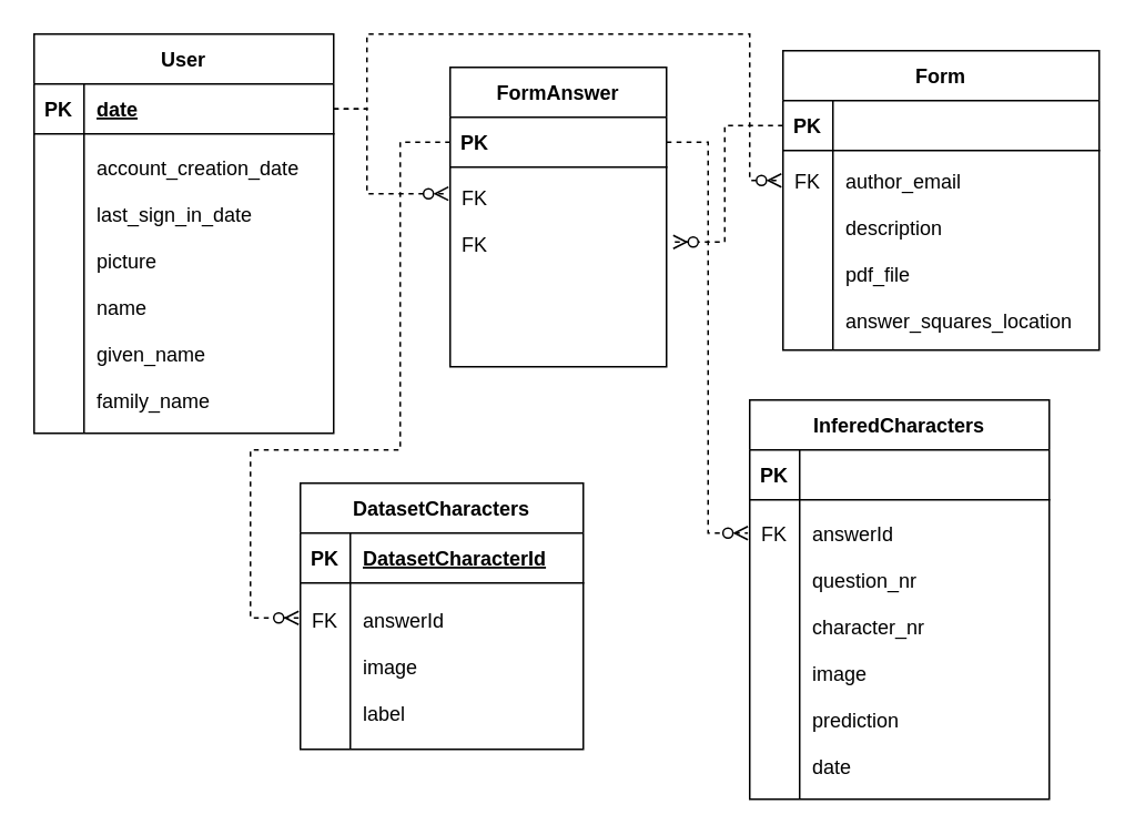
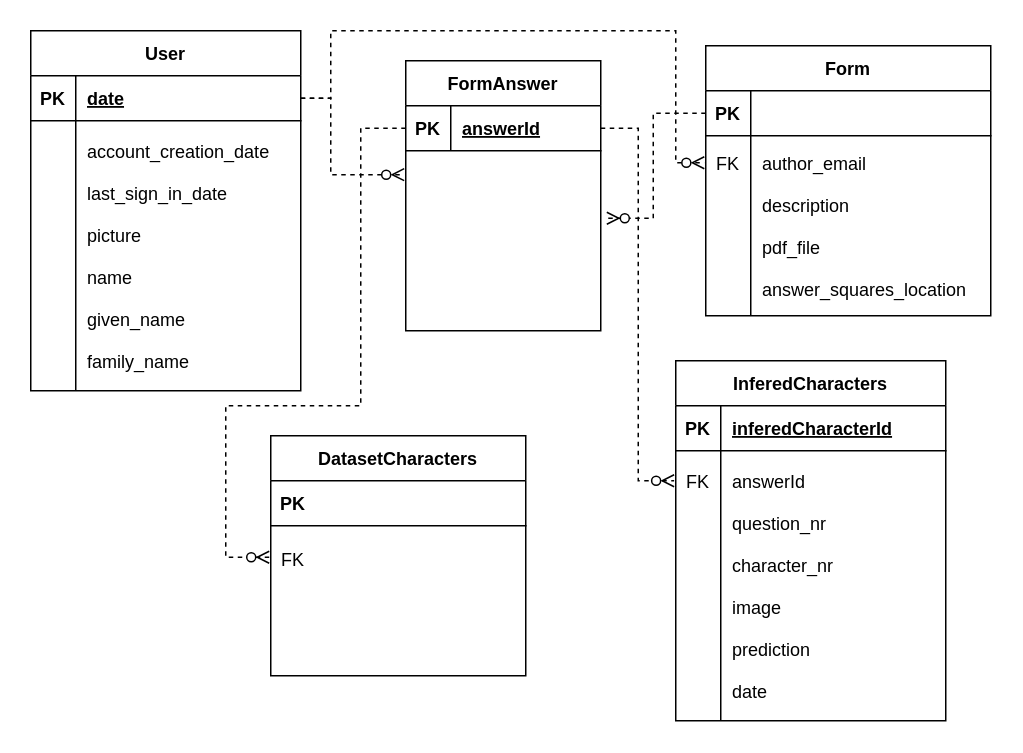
  <mxCell id="0" />
  <mxCell id="1" parent="0" />
  <mxCell id="2" value="User" style="shape=table;startSize=30;container=1;collapsible=1;childLayout=tableLayout;fixedRows=1;rowLines=0;fontStyle=1;align=center;resizeLast=1;" parent="1" vertex="1"><mxGeometry x="20" y="20" width="180" height="240" as="geometry" /></mxCell>
  <mxCell id="3" value="" style="shape=partialRectangle;collapsible=0;dropTarget=0;pointerEvents=0;fillColor=none;points=[[0,0.5],[1,0.5]];portConstraint=eastwest;top=0;left=0;right=0;bottom=1;" parent="2" vertex="1"><mxGeometry y="30" width="180" height="30" as="geometry" /></mxCell>
  <mxCell id="4" value="PK" style="shape=partialRectangle;overflow=hidden;connectable=0;fillColor=none;top=0;left=0;bottom=0;right=0;fontStyle=1;" parent="3" vertex="1"><mxGeometry width="30" height="30" as="geometry"><mxRectangle width="30" height="30" as="alternateBounds" /></mxGeometry></mxCell>
  <mxCell id="5" value="date" style="shape=partialRectangle;overflow=hidden;connectable=0;fillColor=none;top=0;left=0;bottom=0;right=0;align=left;spacingLeft=6;fontStyle=5;" parent="3" vertex="1"><mxGeometry x="30" width="150" height="30" as="geometry"><mxRectangle width="150" height="30" as="alternateBounds" /></mxGeometry></mxCell>
  <mxCell id="6" value="" style="shape=partialRectangle;collapsible=0;dropTarget=0;pointerEvents=0;fillColor=none;points=[[0,0.5],[1,0.5]];portConstraint=eastwest;top=0;left=0;right=0;bottom=0;" parent="2" vertex="1"><mxGeometry y="60" width="180" height="180" as="geometry" /></mxCell>
  <mxCell id="7" value="&#10;&#10;&#10;&#10;&#10;&#10;&#10;&#10;&#10;&#10;" style="shape=partialRectangle;overflow=hidden;connectable=0;fillColor=none;top=0;left=0;bottom=0;right=0;" parent="6" vertex="1"><mxGeometry width="30" height="180" as="geometry"><mxRectangle width="30" height="180" as="alternateBounds" /></mxGeometry></mxCell>
  <mxCell id="8" value="account_creation_date&#10;&#10;last_sign_in_date&#10;&#10;picture&#10;&#10;name&#10;&#10;given_name&#10;&#10;family_name" style="shape=partialRectangle;overflow=hidden;connectable=0;fillColor=none;top=0;left=0;bottom=0;right=0;align=left;spacingLeft=6;spacingTop=0;spacing=2;" parent="6" vertex="1"><mxGeometry x="30" width="150" height="180" as="geometry"><mxRectangle width="150" height="180" as="alternateBounds" /></mxGeometry></mxCell>
  <mxCell id="9" value="Form" style="shape=table;startSize=30;container=1;collapsible=1;childLayout=tableLayout;fixedRows=1;rowLines=0;fontStyle=1;align=center;resizeLast=1;" parent="1" vertex="1"><mxGeometry x="470" y="30" width="190" height="180" as="geometry" /></mxCell>
  <mxCell id="10" value="" style="shape=partialRectangle;collapsible=0;dropTarget=0;pointerEvents=0;fillColor=none;points=[[0,0.5],[1,0.5]];portConstraint=eastwest;top=0;left=0;right=0;bottom=1;" parent="9" vertex="1"><mxGeometry y="30" width="190" height="30" as="geometry" /></mxCell>
  <mxCell id="11" value="PK" style="shape=partialRectangle;overflow=hidden;connectable=0;fillColor=none;top=0;left=0;bottom=0;right=0;fontStyle=1;" parent="10" vertex="1"><mxGeometry width="30" height="30" as="geometry"><mxRectangle width="30" height="30" as="alternateBounds" /></mxGeometry></mxCell>
  <mxCell id="12" value="" style="shape=partialRectangle;collapsible=0;dropTarget=0;pointerEvents=0;fillColor=none;points=[[0,0.5],[1,0.5]];portConstraint=eastwest;top=0;left=0;right=0;bottom=0;" parent="9" vertex="1"><mxGeometry y="60" width="190" height="120" as="geometry" /></mxCell>
  <mxCell id="13" value="FK&#10;&#10;&#10;&#10;&#10;&#10;" style="shape=partialRectangle;overflow=hidden;connectable=0;fillColor=none;top=0;left=0;bottom=0;right=0;" parent="12" vertex="1"><mxGeometry width="30" height="120" as="geometry"><mxRectangle width="30" height="120" as="alternateBounds" /></mxGeometry></mxCell>
  <mxCell id="14" value="author_email&#10;&#10;description&#10;&#10;pdf_file&#10;&#10;answer_squares_location" style="shape=partialRectangle;overflow=hidden;connectable=0;fillColor=none;top=0;left=0;bottom=0;right=0;align=left;spacingLeft=6;spacingTop=0;spacing=2;" parent="12" vertex="1"><mxGeometry x="30" width="160" height="120" as="geometry"><mxRectangle width="160" height="120" as="alternateBounds" /></mxGeometry></mxCell>
  <mxCell id="15" value="FormAnswer" style="shape=table;startSize=30;container=1;collapsible=1;childLayout=tableLayout;fixedRows=1;rowLines=0;fontStyle=1;align=center;resizeLast=1;" parent="1" vertex="1"><mxGeometry x="270" y="40" width="130" height="180" as="geometry" /></mxCell>
  <mxCell id="16" value="" style="shape=partialRectangle;collapsible=0;dropTarget=0;pointerEvents=0;fillColor=none;points=[[0,0.5],[1,0.5]];portConstraint=eastwest;top=0;left=0;right=0;bottom=1;" parent="15" vertex="1"><mxGeometry y="30" width="130" height="30" as="geometry" /></mxCell>
  <mxCell id="17" value="PK" style="shape=partialRectangle;overflow=hidden;connectable=0;fillColor=none;top=0;left=0;bottom=0;right=0;fontStyle=1;" parent="16" vertex="1"><mxGeometry width="30" height="30" as="geometry"><mxRectangle width="30" height="30" as="alternateBounds" /></mxGeometry></mxCell>
+ <mxCell id="18" value="answerId" style="shape=partialRectangle;overflow=hidden;connectable=0;fillColor=none;top=0;left=0;bottom=0;right=0;align=left;spacingLeft=6;fontStyle=5;" parent="16" vertex="1"><mxGeometry x="30" width="100" height="30" as="geometry"><mxRectangle width="100" height="30" as="alternateBounds" /></mxGeometry></mxCell>
  <mxCell id="19" value="" style="shape=partialRectangle;collapsible=0;dropTarget=0;pointerEvents=0;fillColor=none;points=[[0,0.5],[1,0.5]];portConstraint=eastwest;top=0;left=0;right=0;bottom=0;" parent="15" vertex="1"><mxGeometry y="60" width="130" height="120" as="geometry" /></mxCell>
- <mxCell id="20" value="FK&#10;&#10;FK&#10;&#10;&#10;&#10;" style="shape=partialRectangle;overflow=hidden;connectable=0;fillColor=none;top=0;left=0;bottom=0;right=0;" parent="19" vertex="1"><mxGeometry width="30" height="120" as="geometry"><mxRectangle width="30" height="120" as="alternateBounds" /></mxGeometry></mxCell>
  <mxCell id="21" value="InferedCharacters" style="shape=table;startSize=30;container=1;collapsible=1;childLayout=tableLayout;fixedRows=1;rowLines=0;fontStyle=1;align=center;resizeLast=1;" vertex="1" parent="1"><mxGeometry x="450" y="240" width="180" height="240" as="geometry" /></mxCell>
  <mxCell id="22" value="" style="shape=partialRectangle;collapsible=0;dropTarget=0;pointerEvents=0;fillColor=none;points=[[0,0.5],[1,0.5]];portConstraint=eastwest;top=0;left=0;right=0;bottom=1;" vertex="1" parent="21"><mxGeometry y="30" width="180" height="30" as="geometry" /></mxCell>
  <mxCell id="23" value="PK" style="shape=partialRectangle;overflow=hidden;connectable=0;fillColor=none;top=0;left=0;bottom=0;right=0;fontStyle=1;" vertex="1" parent="22"><mxGeometry width="30" height="30" as="geometry"><mxRectangle width="30" height="30" as="alternateBounds" /></mxGeometry></mxCell>
+ <mxCell id="24" value="inferedCharacterId" style="shape=partialRectangle;overflow=hidden;connectable=0;fillColor=none;top=0;left=0;bottom=0;right=0;align=left;spacingLeft=6;fontStyle=5;" vertex="1" parent="22"><mxGeometry x="30" width="150" height="30" as="geometry"><mxRectangle width="150" height="30" as="alternateBounds" /></mxGeometry></mxCell>
  <mxCell id="25" value="" style="shape=partialRectangle;collapsible=0;dropTarget=0;pointerEvents=0;fillColor=none;points=[[0,0.5],[1,0.5]];portConstraint=eastwest;top=0;left=0;right=0;bottom=0;" vertex="1" parent="21"><mxGeometry y="60" width="180" height="180" as="geometry" /></mxCell>
  <mxCell id="26" value="FK&#10;&#10;&#10;&#10;&#10;&#10;&#10;&#10;&#10;&#10;" style="shape=partialRectangle;overflow=hidden;connectable=0;fillColor=none;top=0;left=0;bottom=0;right=0;" vertex="1" parent="25"><mxGeometry width="30" height="180" as="geometry"><mxRectangle width="30" height="180" as="alternateBounds" /></mxGeometry></mxCell>
  <mxCell id="27" value="answerId&#10;&#10;question_nr&#10;&#10;character_nr&#10;&#10;image&#10;&#10;prediction&#10;&#10;date" style="shape=partialRectangle;overflow=hidden;connectable=0;fillColor=none;top=0;left=0;bottom=0;right=0;align=left;spacingLeft=6;spacingTop=0;spacing=2;" vertex="1" parent="25"><mxGeometry x="30" width="150" height="180" as="geometry"><mxRectangle width="150" height="180" as="alternateBounds" /></mxGeometry></mxCell>
  <mxCell id="28" value="DatasetCharacters" style="shape=table;startSize=30;container=1;collapsible=1;childLayout=tableLayout;fixedRows=1;rowLines=0;fontStyle=1;align=center;resizeLast=1;" vertex="1" parent="1"><mxGeometry x="180" y="290" width="170" height="160" as="geometry" /></mxCell>
  <mxCell id="29" value="" style="shape=partialRectangle;collapsible=0;dropTarget=0;pointerEvents=0;fillColor=none;points=[[0,0.5],[1,0.5]];portConstraint=eastwest;top=0;left=0;right=0;bottom=1;" vertex="1" parent="28"><mxGeometry y="30" width="170" height="30" as="geometry" /></mxCell>
  <mxCell id="30" value="PK" style="shape=partialRectangle;overflow=hidden;connectable=0;fillColor=none;top=0;left=0;bottom=0;right=0;fontStyle=1;" vertex="1" parent="29"><mxGeometry width="30" height="30" as="geometry"><mxRectangle width="30" height="30" as="alternateBounds" /></mxGeometry></mxCell>
- <mxCell id="31" value="DatasetCharacterId" style="shape=partialRectangle;overflow=hidden;connectable=0;fillColor=none;top=0;left=0;bottom=0;right=0;align=left;spacingLeft=6;fontStyle=5;" vertex="1" parent="29"><mxGeometry x="30" width="140" height="30" as="geometry"><mxRectangle width="140" height="30" as="alternateBounds" /></mxGeometry></mxCell>
  <mxCell id="32" value="" style="shape=partialRectangle;collapsible=0;dropTarget=0;pointerEvents=0;fillColor=none;points=[[0,0.5],[1,0.5]];portConstraint=eastwest;top=0;left=0;right=0;bottom=0;" vertex="1" parent="28"><mxGeometry y="60" width="170" height="100" as="geometry" /></mxCell>
  <mxCell id="33" value="FK&#10;&#10;&#10;&#10;" style="shape=partialRectangle;overflow=hidden;connectable=0;fillColor=none;top=0;left=0;bottom=0;right=0;" vertex="1" parent="32"><mxGeometry width="30" height="100" as="geometry"><mxRectangle width="30" height="100" as="alternateBounds" /></mxGeometry></mxCell>
- <mxCell id="34" value="answerId&#10;&#10;image&#10;&#10;label" style="shape=partialRectangle;overflow=hidden;connectable=0;fillColor=none;top=0;left=0;bottom=0;right=0;align=left;spacingLeft=6;spacingTop=0;spacing=2;" vertex="1" parent="32"><mxGeometry x="30" width="140" height="100" as="geometry"><mxRectangle width="140" height="100" as="alternateBounds" /></mxGeometry></mxCell>
  <mxCell id="35" value="" style="edgeStyle=orthogonalEdgeStyle;fontSize=12;html=1;endArrow=ERzeroToMany;endFill=1;rounded=0;exitX=1;exitY=0.5;exitDx=0;exitDy=0;entryX=-0.008;entryY=0.133;entryDx=0;entryDy=0;entryPerimeter=0;dashed=1;" edge="1" parent="1" source="3" target="19"><mxGeometry width="100" height="100" relative="1" as="geometry"><mxPoint x="330" y="290" as="sourcePoint" /><mxPoint x="430" y="190" as="targetPoint" /><Array as="points"><mxPoint x="220" y="65" /><mxPoint x="220" y="116" /></Array></mxGeometry></mxCell>
  <mxCell id="36" value="" style="edgeStyle=orthogonalEdgeStyle;fontSize=12;html=1;endArrow=ERzeroToMany;endFill=1;rounded=0;entryX=-0.005;entryY=0.15;entryDx=0;entryDy=0;entryPerimeter=0;exitX=1;exitY=0.5;exitDx=0;exitDy=0;dashed=1;" edge="1" parent="1" source="3" target="12"><mxGeometry width="100" height="100" relative="1" as="geometry"><mxPoint x="280" y="60" as="sourcePoint" /><mxPoint x="380" y="-40" as="targetPoint" /><Array as="points"><mxPoint x="220" y="65" /><mxPoint x="220" y="20" /><mxPoint x="450" y="20" /><mxPoint x="450" y="108" /></Array></mxGeometry></mxCell>
  <mxCell id="37" value="" style="edgeStyle=orthogonalEdgeStyle;fontSize=12;html=1;endArrow=ERzeroToMany;endFill=1;rounded=0;exitX=0;exitY=0.5;exitDx=0;exitDy=0;entryX=1.031;entryY=0.375;entryDx=0;entryDy=0;entryPerimeter=0;dashed=1;" edge="1" parent="1" source="10" target="19"><mxGeometry width="100" height="100" relative="1" as="geometry"><mxPoint x="330" y="290" as="sourcePoint" /><mxPoint x="410" y="200" as="targetPoint" /></mxGeometry></mxCell>
  <mxCell id="38" value="" style="edgeStyle=orthogonalEdgeStyle;fontSize=12;html=1;endArrow=ERzeroToMany;endFill=1;rounded=0;entryX=-0.006;entryY=0.21;entryDx=0;entryDy=0;entryPerimeter=0;exitX=0;exitY=0.5;exitDx=0;exitDy=0;strokeColor=default;dashed=1;" edge="1" parent="1" source="16" target="32"><mxGeometry width="100" height="100" relative="1" as="geometry"><mxPoint x="0" y="500" as="sourcePoint" /><mxPoint x="100" y="400" as="targetPoint" /><Array as="points"><mxPoint x="240" y="85" /><mxPoint x="240" y="270" /><mxPoint x="150" y="270" /><mxPoint x="150" y="371" /></Array></mxGeometry></mxCell>
  <mxCell id="39" value="" style="edgeStyle=orthogonalEdgeStyle;fontSize=12;html=1;endArrow=ERzeroToMany;endFill=1;rounded=0;entryX=-0.006;entryY=0.111;entryDx=0;entryDy=0;entryPerimeter=0;exitX=1;exitY=0.5;exitDx=0;exitDy=0;dashed=1;" edge="1" parent="1" source="16" target="25"><mxGeometry width="100" height="100" relative="1" as="geometry"><mxPoint x="80" y="530" as="sourcePoint" /><mxPoint x="180" y="430" as="targetPoint" /></mxGeometry></mxCell>
